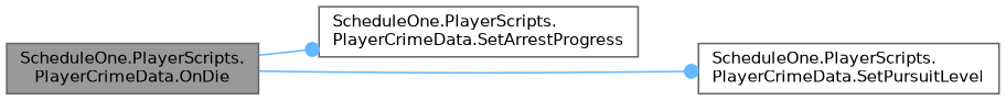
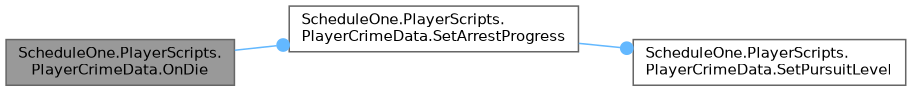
  digraph {
    rankdir=LR
    node [color=grey40 fillcolor=white fontname=Helvetica fontsize=10 shape=box style=filled]
    edge [arrowhead=dot color=steelblue1 fontname=Helvetica fontsize=10 labelfontname=Helvetica labelfontsize=10 style=solid]
    n1 [color=gray40 fillcolor=grey60 fontcolor=black height=0.2 label="ScheduleOne.PlayerScripts.\lPlayerCrimeData.OnDie" width=0.4]
    n2 [height=0.2 label="ScheduleOne.PlayerScripts.\lPlayerCrimeData.SetArrestProgress" width=0.4]
    n3 [height=0.2 label="ScheduleOne.PlayerScripts.\lPlayerCrimeData.SetPursuitLevel" width=0.4]
    n1 -> n2
-   n1 -> n3
+   n2 -> n3
  }
